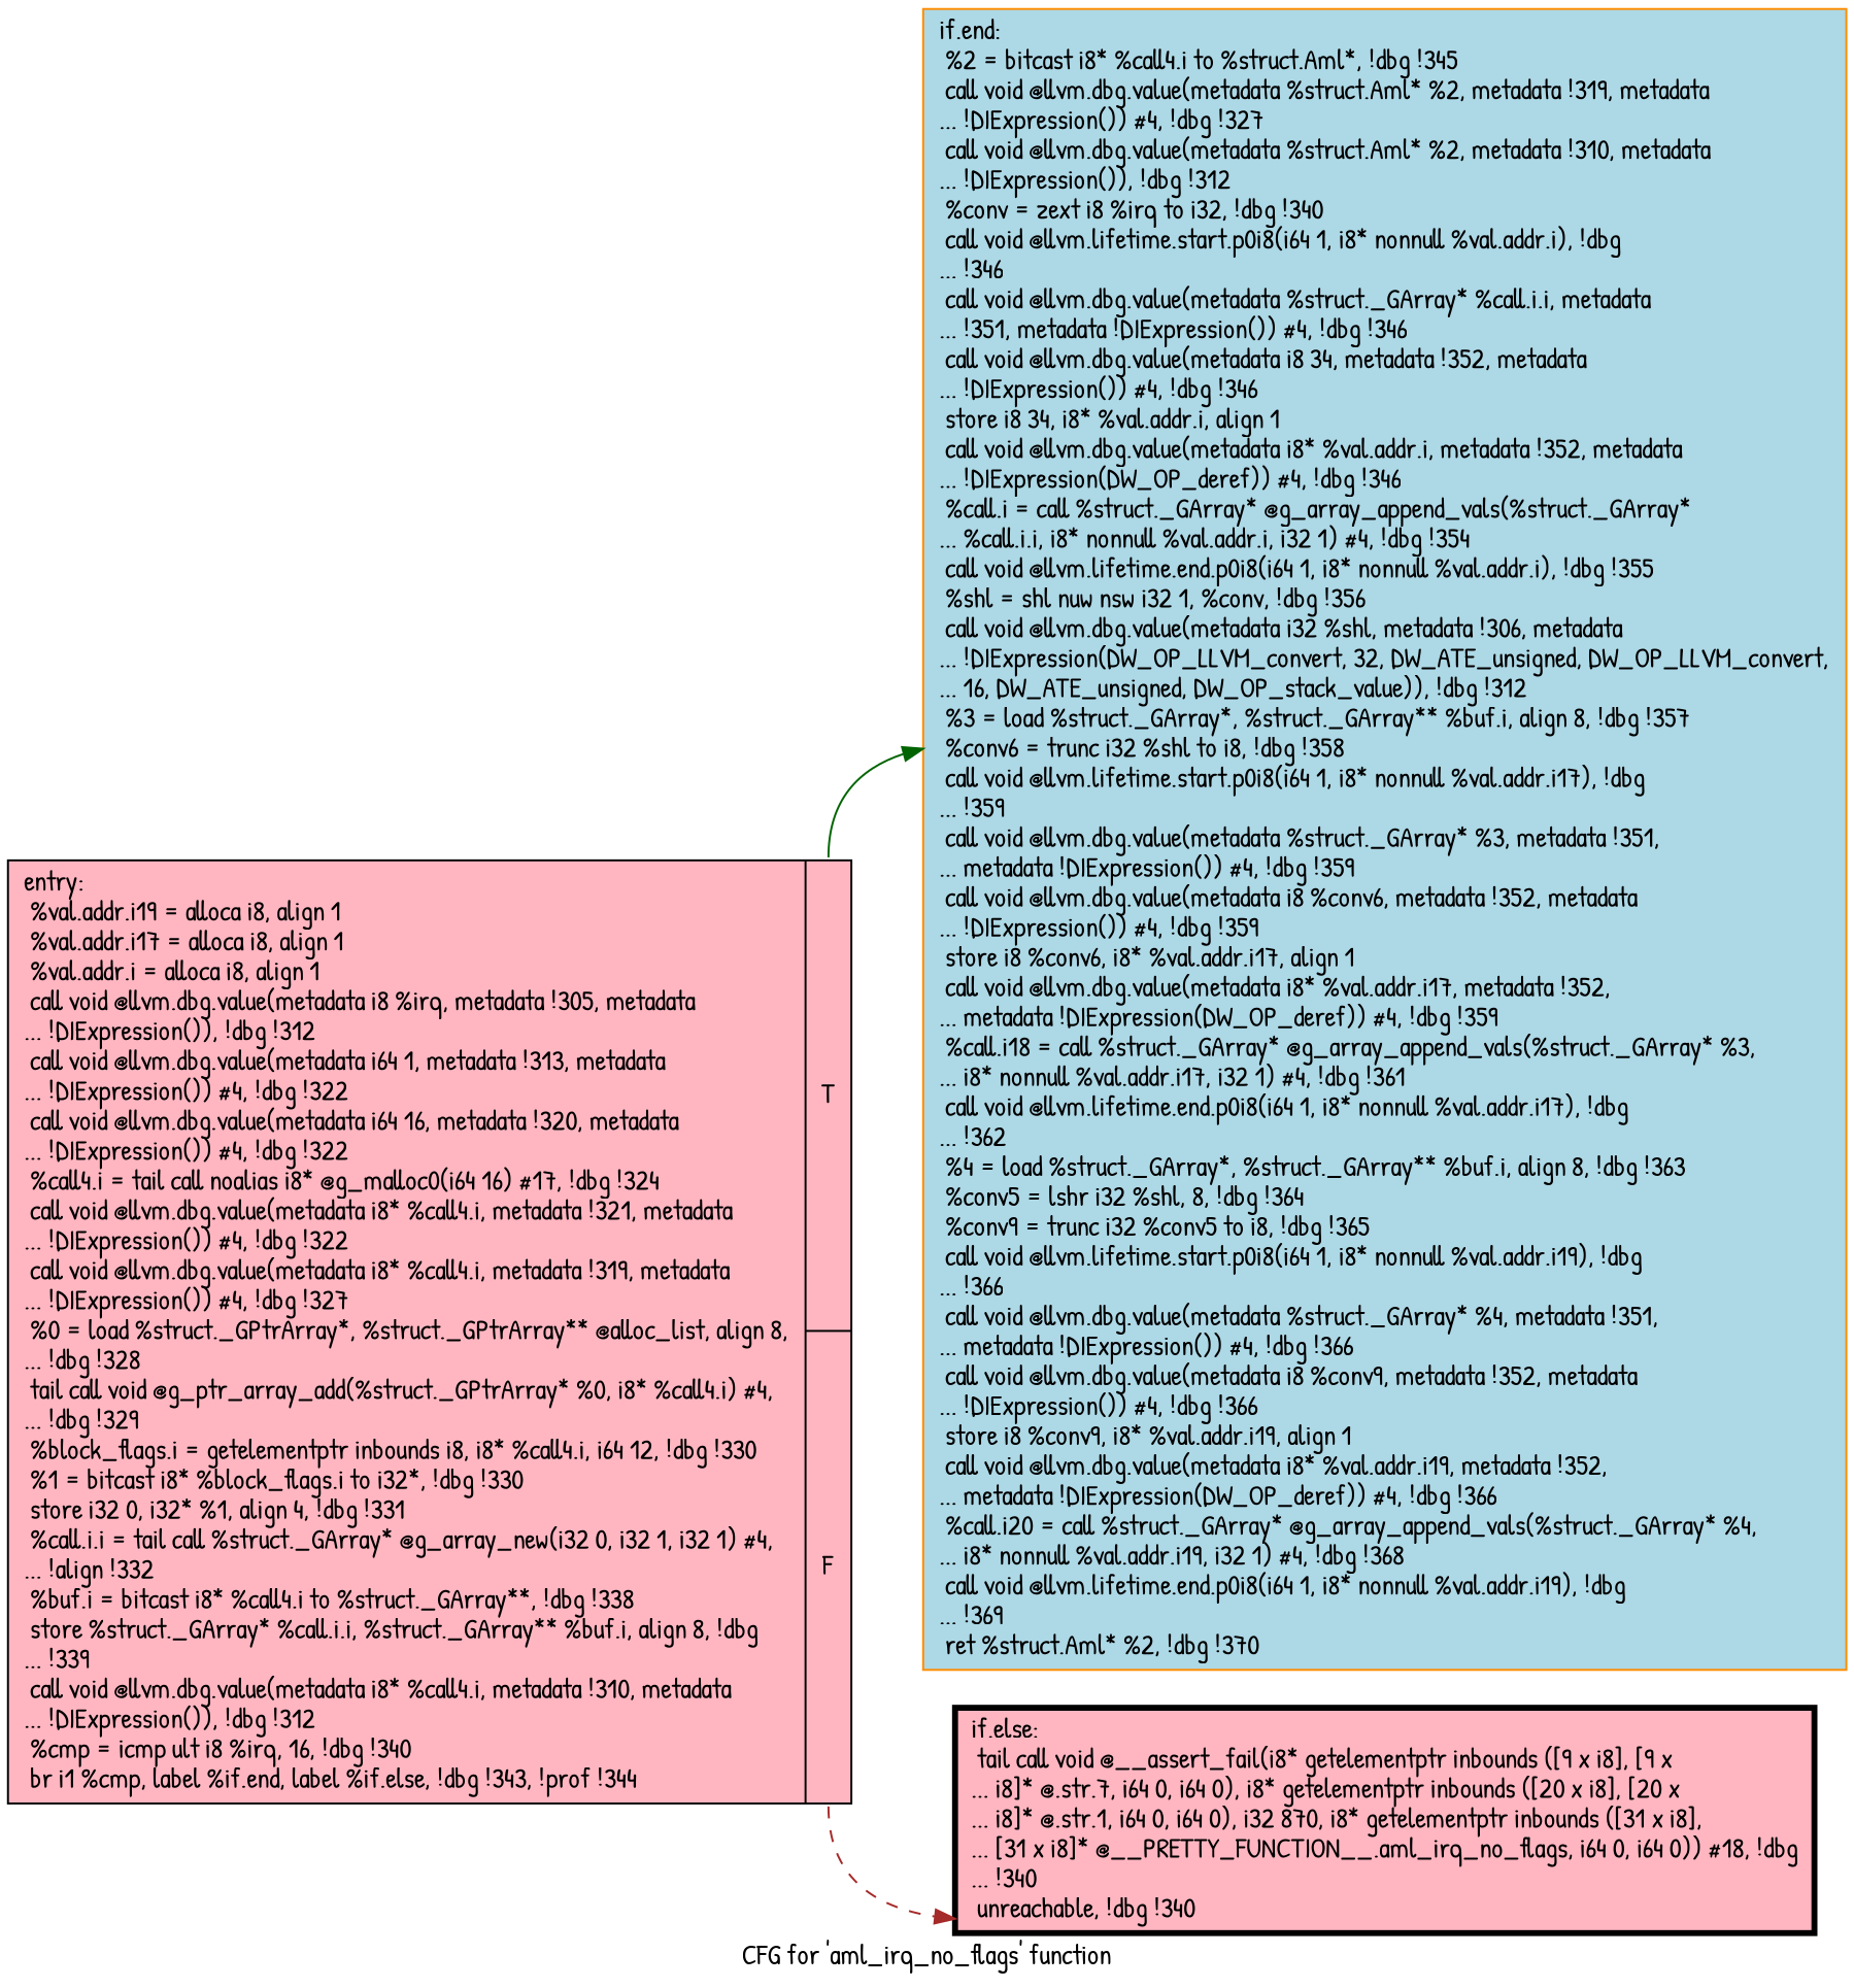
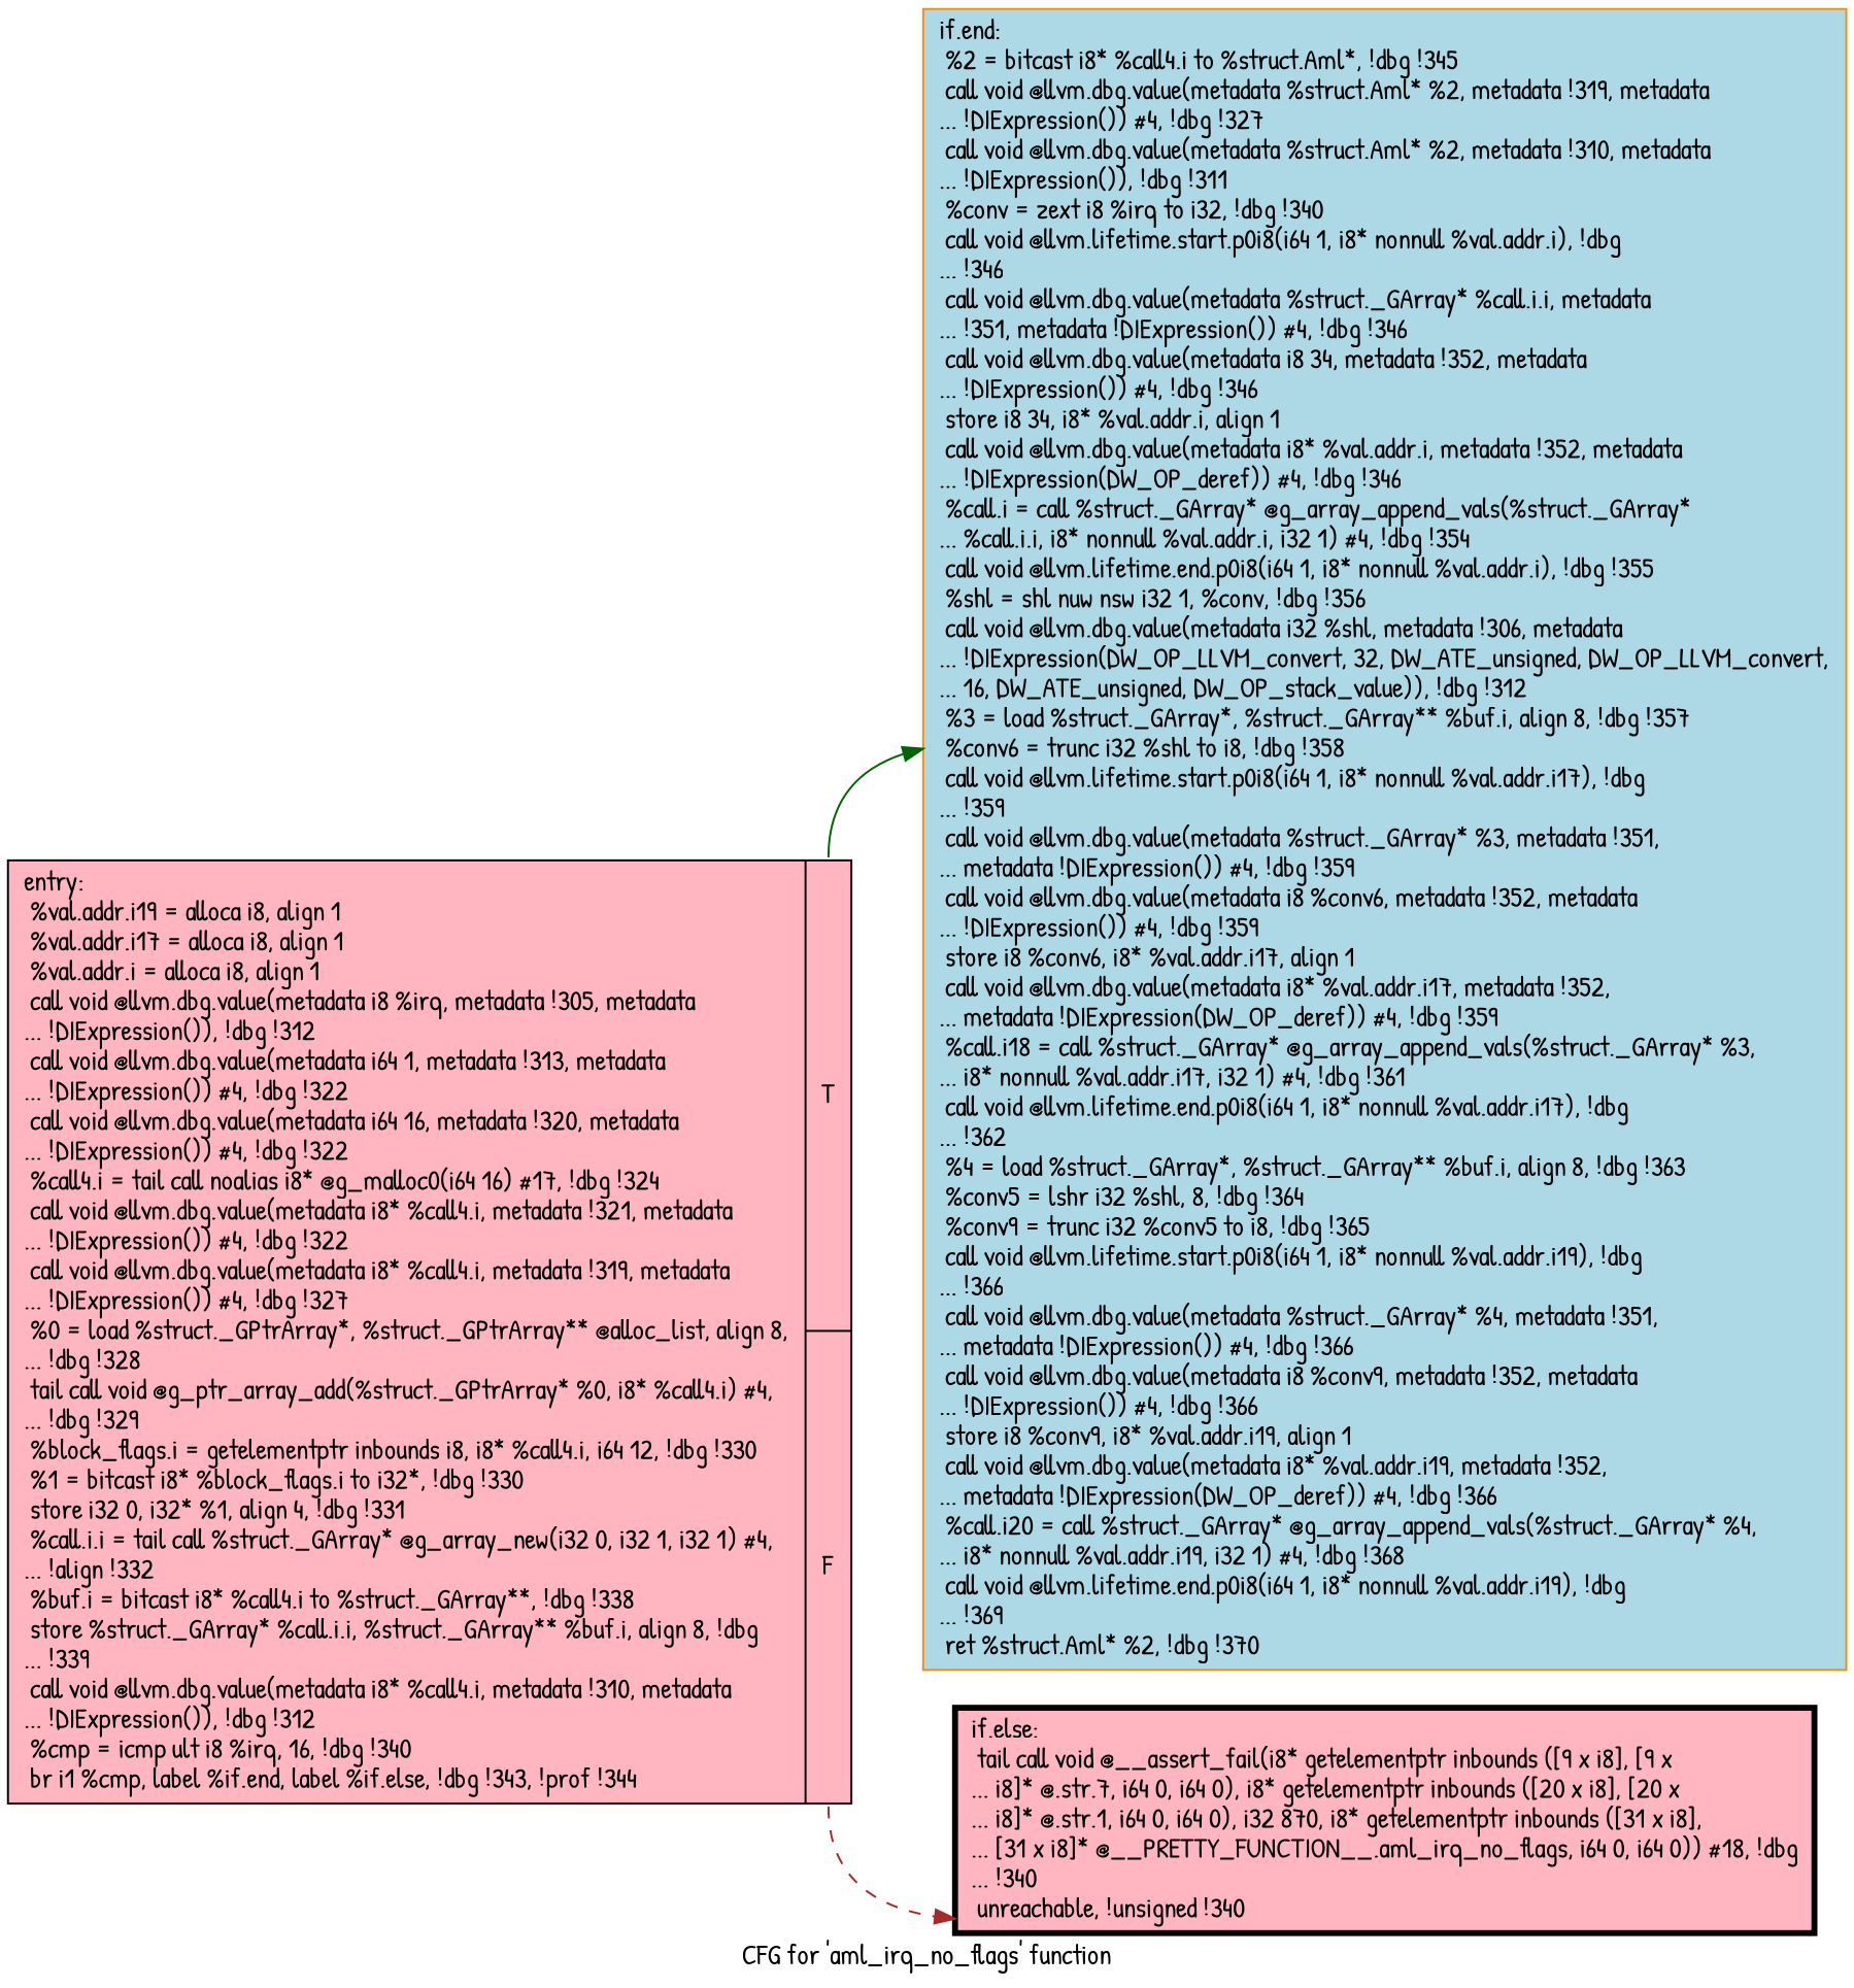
  digraph {
    fontname="Patrick Hand"
    label="CFG for 'aml_irq_no_flags' function"
    rankdir=LR
    node [color=black fillcolor=lightpink fontname="Patrick Hand" shape=record style=filled]
    edge [fontname="Patrick Hand"]
    n1 [label="{entry:\l  %val.addr.i19 = alloca i8, align 1\l  %val.addr.i17 = alloca i8, align 1\l  %val.addr.i = alloca i8, align 1\l  call void @llvm.dbg.value(metadata i8 %irq, metadata !305, metadata\l... !DIExpression()), !dbg !312\l  call void @llvm.dbg.value(metadata i64 1, metadata !313, metadata\l... !DIExpression()) #4, !dbg !322\l  call void @llvm.dbg.value(metadata i64 16, metadata !320, metadata\l... !DIExpression()) #4, !dbg !322\l  %call4.i = tail call noalias i8* @g_malloc0(i64 16) #17, !dbg !324\l  call void @llvm.dbg.value(metadata i8* %call4.i, metadata !321, metadata\l... !DIExpression()) #4, !dbg !322\l  call void @llvm.dbg.value(metadata i8* %call4.i, metadata !319, metadata\l... !DIExpression()) #4, !dbg !327\l  %0 = load %struct._GPtrArray*, %struct._GPtrArray** @alloc_list, align 8,\l... !dbg !328\l  tail call void @g_ptr_array_add(%struct._GPtrArray* %0, i8* %call4.i) #4,\l... !dbg !329\l  %block_flags.i = getelementptr inbounds i8, i8* %call4.i, i64 12, !dbg !330\l  %1 = bitcast i8* %block_flags.i to i32*, !dbg !330\l  store i32 0, i32* %1, align 4, !dbg !331\l  %call.i.i = tail call %struct._GArray* @g_array_new(i32 0, i32 1, i32 1) #4,\l... !align !332\l  %buf.i = bitcast i8* %call4.i to %struct._GArray**, !dbg !338\l  store %struct._GArray* %call.i.i, %struct._GArray** %buf.i, align 8, !dbg\l... !339\l  call void @llvm.dbg.value(metadata i8* %call4.i, metadata !310, metadata\l... !DIExpression()), !dbg !312\l  %cmp = icmp ult i8 %irq, 16, !dbg !340\l  br i1 %cmp, label %if.end, label %if.else, !dbg !343, !prof !344\l|{<s0>T|<s1>F}}"]
-   n2 [color=darkorange fillcolor=lightblue label="{if.end:                                           \l  %2 = bitcast i8* %call4.i to %struct.Aml*, !dbg !345\l  call void @llvm.dbg.value(metadata %struct.Aml* %2, metadata !319, metadata\l... !DIExpression()) #4, !dbg !327\l  call void @llvm.dbg.value(metadata %struct.Aml* %2, metadata !310, metadata\l... !DIExpression()), !dbg !312\l  %conv = zext i8 %irq to i32, !dbg !340\l  call void @llvm.lifetime.start.p0i8(i64 1, i8* nonnull %val.addr.i), !dbg\l... !346\l  call void @llvm.dbg.value(metadata %struct._GArray* %call.i.i, metadata\l... !351, metadata !DIExpression()) #4, !dbg !346\l  call void @llvm.dbg.value(metadata i8 34, metadata !352, metadata\l... !DIExpression()) #4, !dbg !346\l  store i8 34, i8* %val.addr.i, align 1\l  call void @llvm.dbg.value(metadata i8* %val.addr.i, metadata !352, metadata\l... !DIExpression(DW_OP_deref)) #4, !dbg !346\l  %call.i = call %struct._GArray* @g_array_append_vals(%struct._GArray*\l... %call.i.i, i8* nonnull %val.addr.i, i32 1) #4, !dbg !354\l  call void @llvm.lifetime.end.p0i8(i64 1, i8* nonnull %val.addr.i), !dbg !355\l  %shl = shl nuw nsw i32 1, %conv, !dbg !356\l  call void @llvm.dbg.value(metadata i32 %shl, metadata !306, metadata\l... !DIExpression(DW_OP_LLVM_convert, 32, DW_ATE_unsigned, DW_OP_LLVM_convert,\l... 16, DW_ATE_unsigned, DW_OP_stack_value)), !dbg !312\l  %3 = load %struct._GArray*, %struct._GArray** %buf.i, align 8, !dbg !357\l  %conv6 = trunc i32 %shl to i8, !dbg !358\l  call void @llvm.lifetime.start.p0i8(i64 1, i8* nonnull %val.addr.i17), !dbg\l... !359\l  call void @llvm.dbg.value(metadata %struct._GArray* %3, metadata !351,\l... metadata !DIExpression()) #4, !dbg !359\l  call void @llvm.dbg.value(metadata i8 %conv6, metadata !352, metadata\l... !DIExpression()) #4, !dbg !359\l  store i8 %conv6, i8* %val.addr.i17, align 1\l  call void @llvm.dbg.value(metadata i8* %val.addr.i17, metadata !352,\l... metadata !DIExpression(DW_OP_deref)) #4, !dbg !359\l  %call.i18 = call %struct._GArray* @g_array_append_vals(%struct._GArray* %3,\l... i8* nonnull %val.addr.i17, i32 1) #4, !dbg !361\l  call void @llvm.lifetime.end.p0i8(i64 1, i8* nonnull %val.addr.i17), !dbg\l... !362\l  %4 = load %struct._GArray*, %struct._GArray** %buf.i, align 8, !dbg !363\l  %conv5 = lshr i32 %shl, 8, !dbg !364\l  %conv9 = trunc i32 %conv5 to i8, !dbg !365\l  call void @llvm.lifetime.start.p0i8(i64 1, i8* nonnull %val.addr.i19), !dbg\l... !366\l  call void @llvm.dbg.value(metadata %struct._GArray* %4, metadata !351,\l... metadata !DIExpression()) #4, !dbg !366\l  call void @llvm.dbg.value(metadata i8 %conv9, metadata !352, metadata\l... !DIExpression()) #4, !dbg !366\l  store i8 %conv9, i8* %val.addr.i19, align 1\l  call void @llvm.dbg.value(metadata i8* %val.addr.i19, metadata !352,\l... metadata !DIExpression(DW_OP_deref)) #4, !dbg !366\l  %call.i20 = call %struct._GArray* @g_array_append_vals(%struct._GArray* %4,\l... i8* nonnull %val.addr.i19, i32 1) #4, !dbg !368\l  call void @llvm.lifetime.end.p0i8(i64 1, i8* nonnull %val.addr.i19), !dbg\l... !369\l  ret %struct.Aml* %2, !dbg !370\l}"]
-   n3 [label="{if.else:                                          \l  tail call void @__assert_fail(i8* getelementptr inbounds ([9 x i8], [9 x\l... i8]* @.str.7, i64 0, i64 0), i8* getelementptr inbounds ([20 x i8], [20 x\l... i8]* @.str.1, i64 0, i64 0), i32 870, i8* getelementptr inbounds ([31 x i8],\l... [31 x i8]* @__PRETTY_FUNCTION__.aml_irq_no_flags, i64 0, i64 0)) #18, !dbg\l... !340\l  unreachable, !dbg !340\l}" penwidth=3.0]
+   n2 [color=darkorange fillcolor=lightblue label="{if.end:                                           \l  %2 = bitcast i8* %call4.i to %struct.Aml*, !dbg !345\l  call void @llvm.dbg.value(metadata %struct.Aml* %2, metadata !319, metadata\l... !DIExpression()) #4, !dbg !327\l  call void @llvm.dbg.value(metadata %struct.Aml* %2, metadata !310, metadata\l... !DIExpression()), !dbg !311\l  %conv = zext i8 %irq to i32, !dbg !340\l  call void @llvm.lifetime.start.p0i8(i64 1, i8* nonnull %val.addr.i), !dbg\l... !346\l  call void @llvm.dbg.value(metadata %struct._GArray* %call.i.i, metadata\l... !351, metadata !DIExpression()) #4, !dbg !346\l  call void @llvm.dbg.value(metadata i8 34, metadata !352, metadata\l... !DIExpression()) #4, !dbg !346\l  store i8 34, i8* %val.addr.i, align 1\l  call void @llvm.dbg.value(metadata i8* %val.addr.i, metadata !352, metadata\l... !DIExpression(DW_OP_deref)) #4, !dbg !346\l  %call.i = call %struct._GArray* @g_array_append_vals(%struct._GArray*\l... %call.i.i, i8* nonnull %val.addr.i, i32 1) #4, !dbg !354\l  call void @llvm.lifetime.end.p0i8(i64 1, i8* nonnull %val.addr.i), !dbg !355\l  %shl = shl nuw nsw i32 1, %conv, !dbg !356\l  call void @llvm.dbg.value(metadata i32 %shl, metadata !306, metadata\l... !DIExpression(DW_OP_LLVM_convert, 32, DW_ATE_unsigned, DW_OP_LLVM_convert,\l... 16, DW_ATE_unsigned, DW_OP_stack_value)), !dbg !312\l  %3 = load %struct._GArray*, %struct._GArray** %buf.i, align 8, !dbg !357\l  %conv6 = trunc i32 %shl to i8, !dbg !358\l  call void @llvm.lifetime.start.p0i8(i64 1, i8* nonnull %val.addr.i17), !dbg\l... !359\l  call void @llvm.dbg.value(metadata %struct._GArray* %3, metadata !351,\l... metadata !DIExpression()) #4, !dbg !359\l  call void @llvm.dbg.value(metadata i8 %conv6, metadata !352, metadata\l... !DIExpression()) #4, !dbg !359\l  store i8 %conv6, i8* %val.addr.i17, align 1\l  call void @llvm.dbg.value(metadata i8* %val.addr.i17, metadata !352,\l... metadata !DIExpression(DW_OP_deref)) #4, !dbg !359\l  %call.i18 = call %struct._GArray* @g_array_append_vals(%struct._GArray* %3,\l... i8* nonnull %val.addr.i17, i32 1) #4, !dbg !361\l  call void @llvm.lifetime.end.p0i8(i64 1, i8* nonnull %val.addr.i17), !dbg\l... !362\l  %4 = load %struct._GArray*, %struct._GArray** %buf.i, align 8, !dbg !363\l  %conv5 = lshr i32 %shl, 8, !dbg !364\l  %conv9 = trunc i32 %conv5 to i8, !dbg !365\l  call void @llvm.lifetime.start.p0i8(i64 1, i8* nonnull %val.addr.i19), !dbg\l... !366\l  call void @llvm.dbg.value(metadata %struct._GArray* %4, metadata !351,\l... metadata !DIExpression()) #4, !dbg !366\l  call void @llvm.dbg.value(metadata i8 %conv9, metadata !352, metadata\l... !DIExpression()) #4, !dbg !366\l  store i8 %conv9, i8* %val.addr.i19, align 1\l  call void @llvm.dbg.value(metadata i8* %val.addr.i19, metadata !352,\l... metadata !DIExpression(DW_OP_deref)) #4, !dbg !366\l  %call.i20 = call %struct._GArray* @g_array_append_vals(%struct._GArray* %4,\l... i8* nonnull %val.addr.i19, i32 1) #4, !dbg !368\l  call void @llvm.lifetime.end.p0i8(i64 1, i8* nonnull %val.addr.i19), !dbg\l... !369\l  ret %struct.Aml* %2, !dbg !370\l}"]
+   n3 [label="{if.else:                                          \l  tail call void @__assert_fail(i8* getelementptr inbounds ([9 x i8], [9 x\l... i8]* @.str.7, i64 0, i64 0), i8* getelementptr inbounds ([20 x i8], [20 x\l... i8]* @.str.1, i64 0, i64 0), i32 870, i8* getelementptr inbounds ([31 x i8],\l... [31 x i8]* @__PRETTY_FUNCTION__.aml_irq_no_flags, i64 0, i64 0)) #18, !dbg\l... !340\l  unreachable, !unsigned !340\l}" penwidth=3.0]
    n1 -> n2 [color=darkgreen style=solid tailport=s0]
    n1 -> n3 [color=brown style=dashed tailport=s1]
  }
